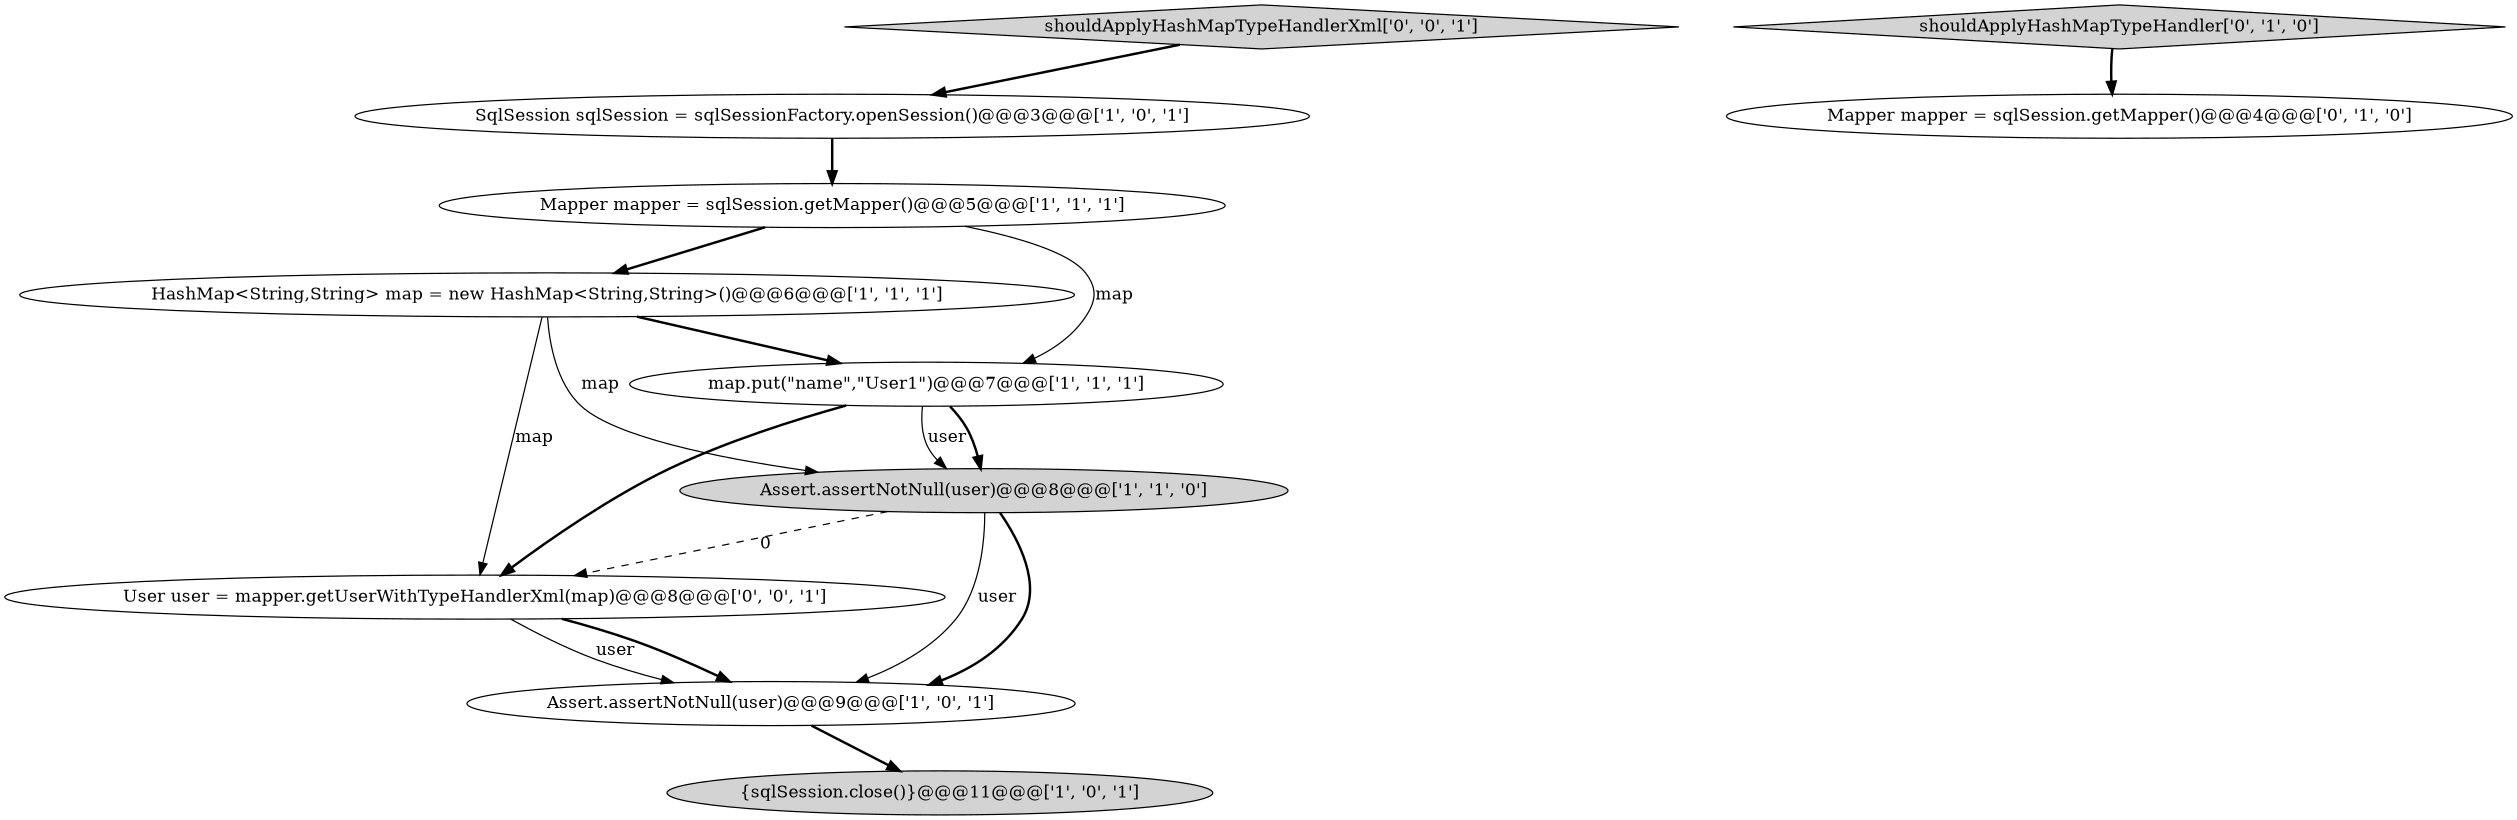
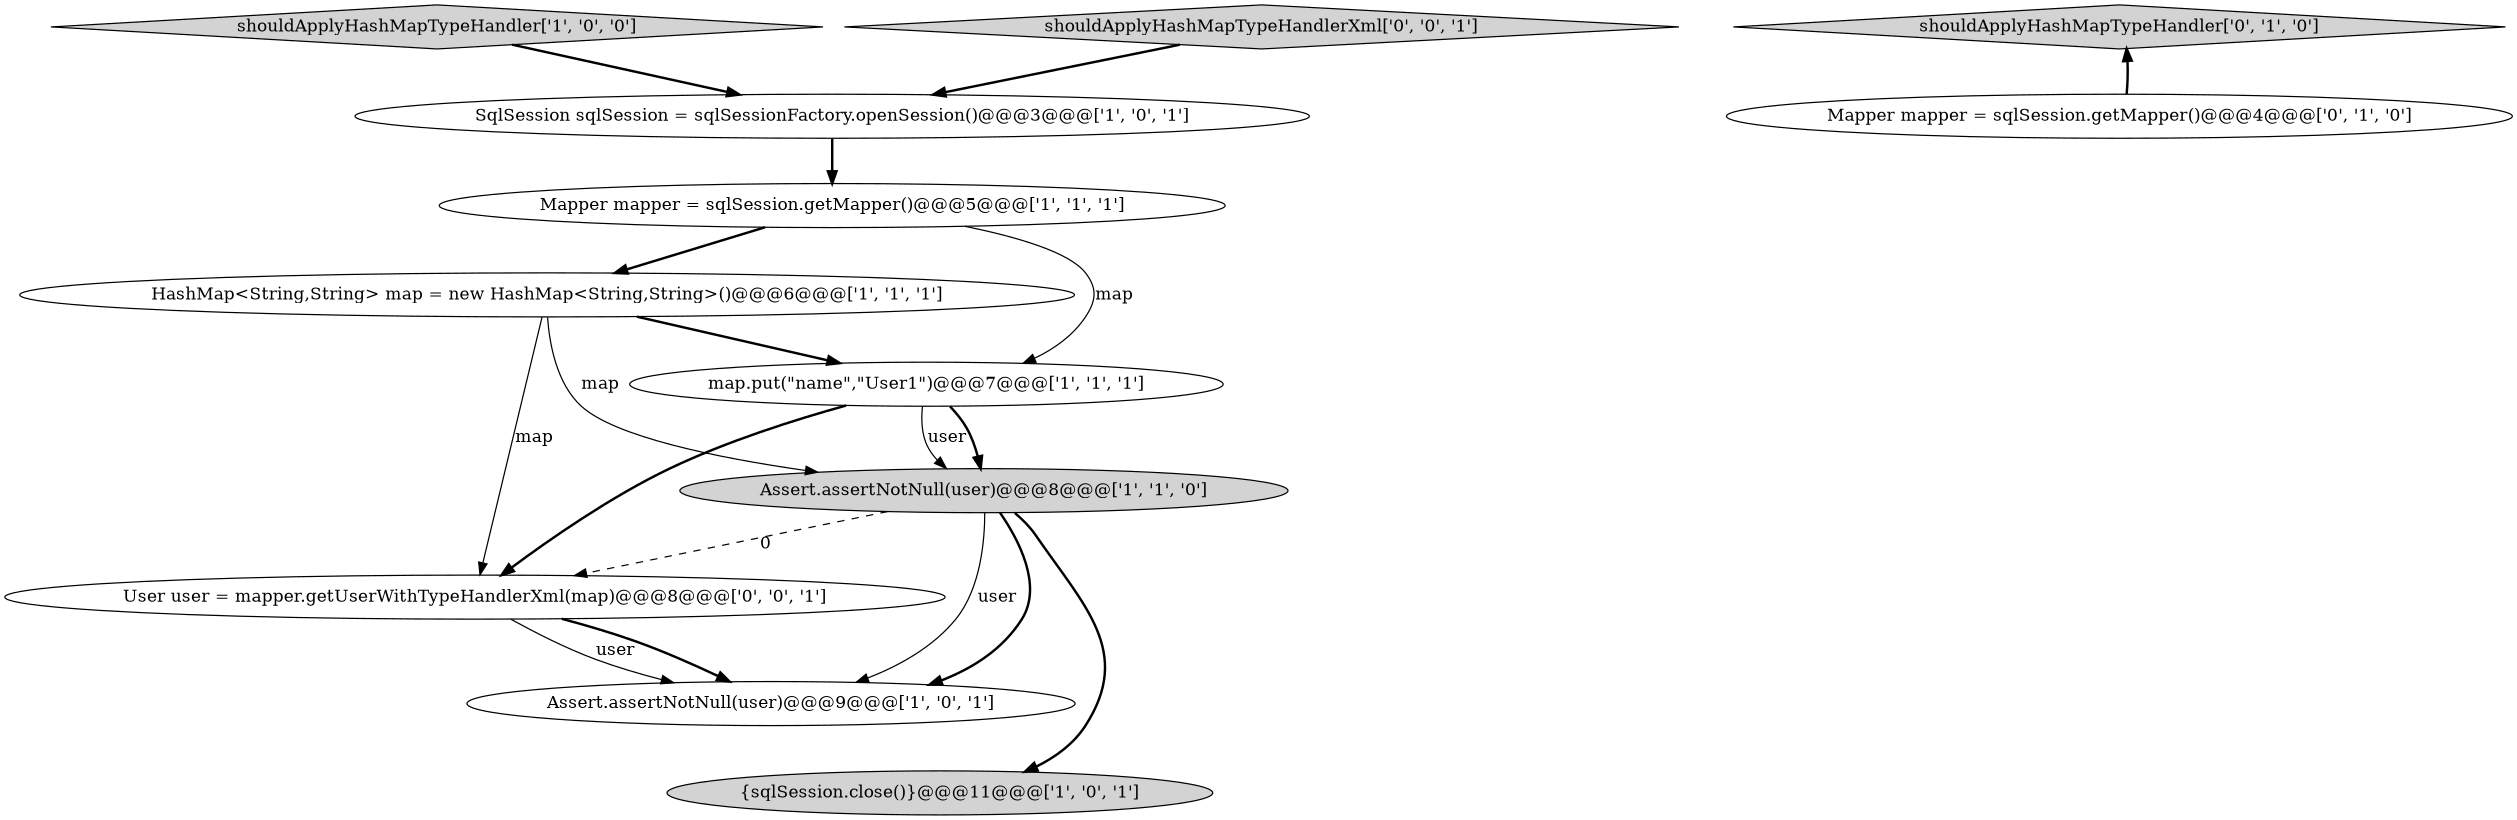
  digraph {
    node [fillcolor=white shape=ellipse style=filled]
    edge [style=bold]
    n1 [label="Mapper mapper = sqlSession.getMapper()@@@5@@@['1', '1', '1']"]
    n2 [label="HashMap<String,String> map = new HashMap<String,String>()@@@6@@@['1', '1', '1']"]
    n3 [label="map.put(\"name\",\"User1\")@@@7@@@['1', '1', '1']"]
    n4 [label="User user = mapper.getUserWithTypeHandlerXml(map)@@@8@@@['0', '0', '1']"]
    n5 [fillcolor=lightgray label="Assert.assertNotNull(user)@@@8@@@['1', '1', '0']"]
    n6 [fillcolor=lightgray label="{sqlSession.close()}@@@11@@@['1', '0', '1']"]
    n7 [label="Assert.assertNotNull(user)@@@9@@@['1', '0', '1']"]
+   n8 [fillcolor=lightgray label="shouldApplyHashMapTypeHandler['1', '0', '0']" shape=diamond]
    n9 [label="SqlSession sqlSession = sqlSessionFactory.openSession()@@@3@@@['1', '0', '1']"]
    n10 [fillcolor=lightgray label="shouldApplyHashMapTypeHandler['0', '1', '0']" shape=diamond]
    n11 [label="Mapper mapper = sqlSession.getMapper()@@@4@@@['0', '1', '0']"]
    n12 [fillcolor=lightgray label="shouldApplyHashMapTypeHandlerXml['0', '0', '1']" shape=diamond]
    n1 -> n2
    n1 -> n3 [label=map style=solid]
    n2 -> n3
    n2 -> n4 [label=map style=solid]
    n2 -> n5 [label=map style=solid]
    n3 -> n4
    n3 -> n5 [label=user style=solid]
    n3 -> n5
    n4 -> n7 [label=user style=solid]
    n4 -> n7
    n5 -> n4 [label=0 style=dashed]
    n5 -> n7 [label=user style=solid]
    n5 -> n7
-   n7 -> n6
+   n5 -> n6
+   n8 -> n9
    n9 -> n1
-   n10 -> n11
+   n11 -> n10
    n12 -> n9
  }
